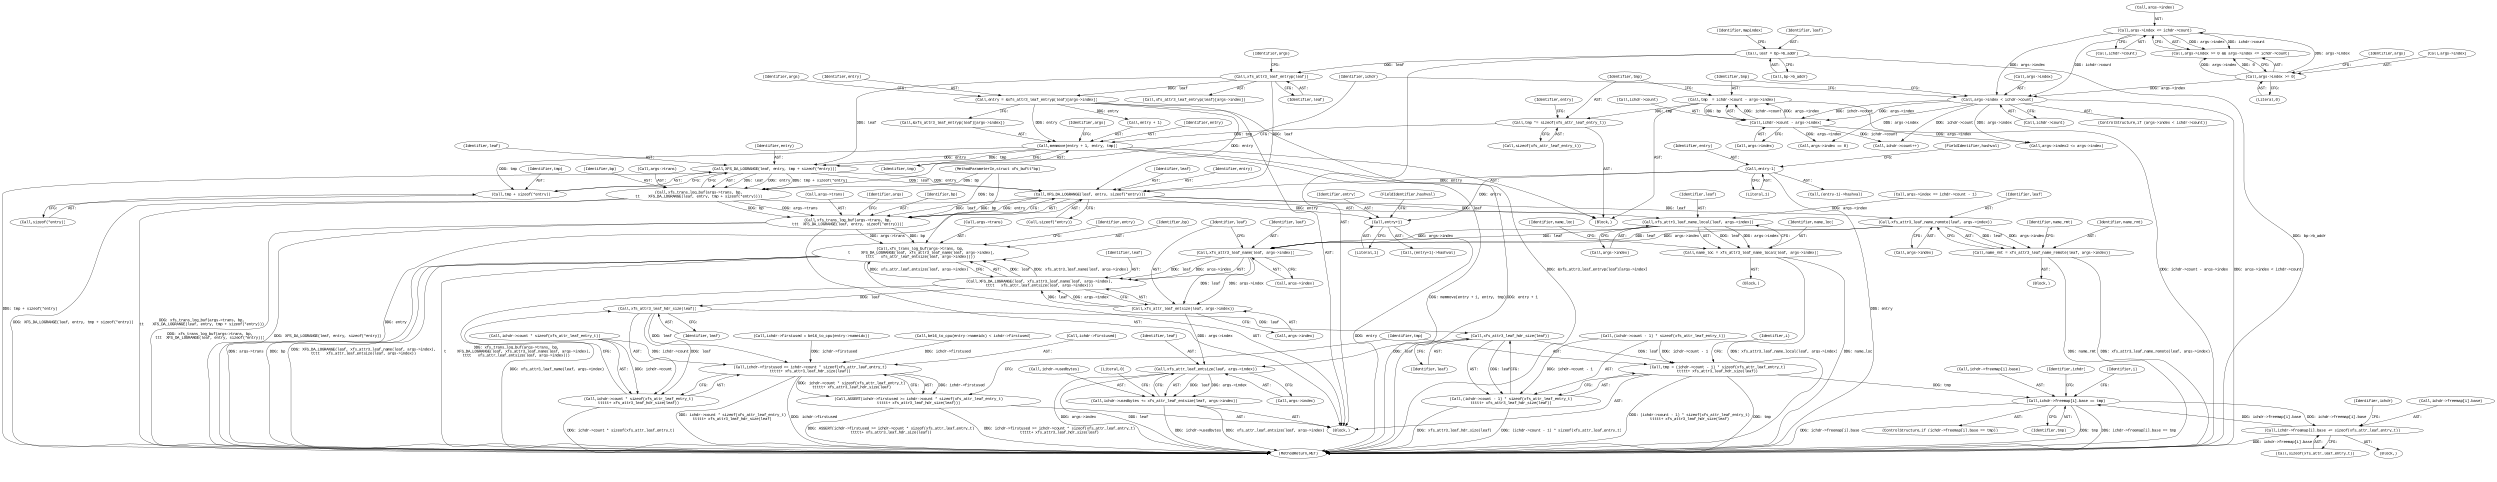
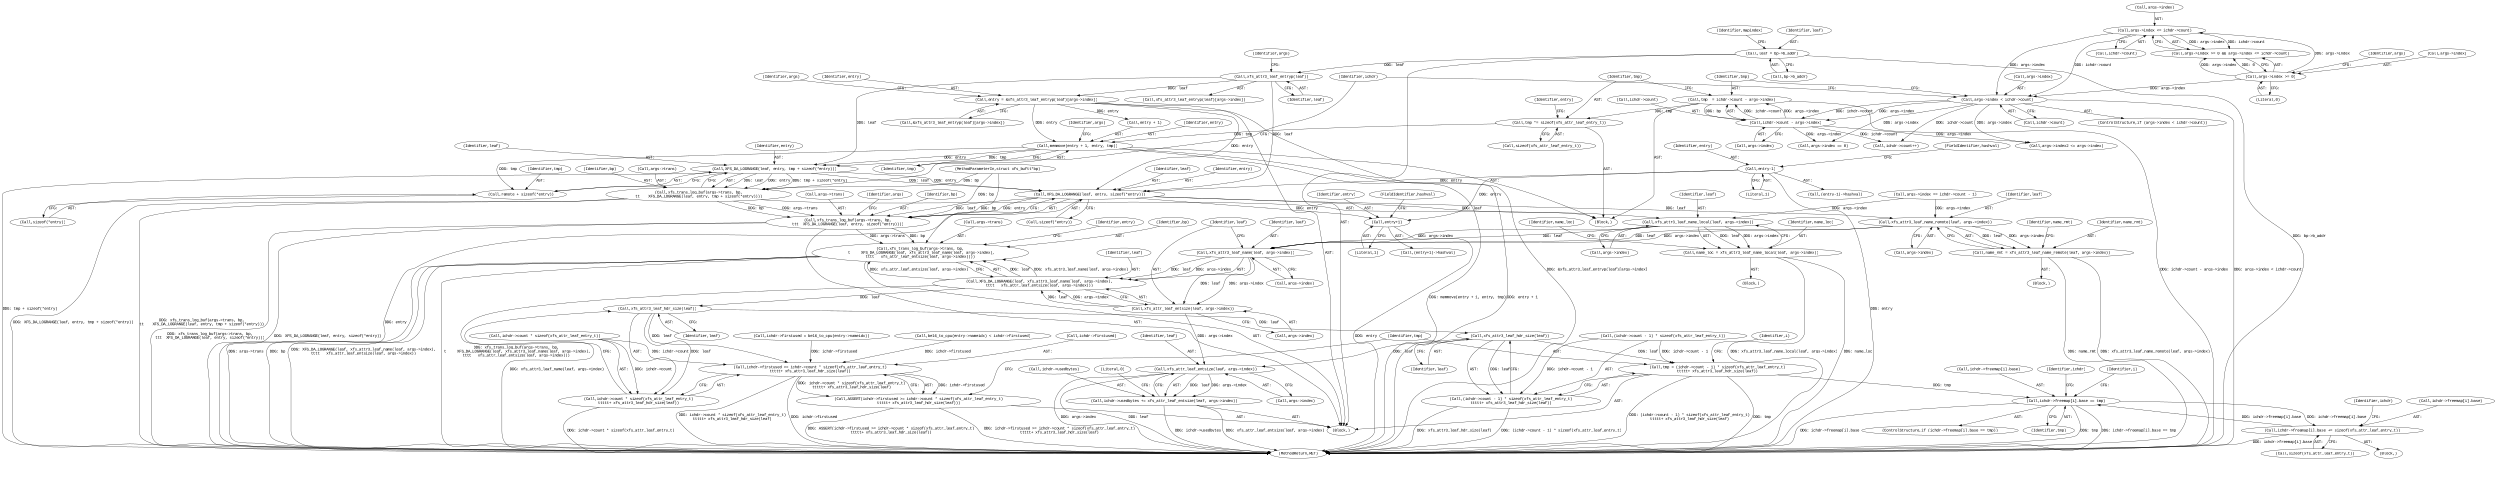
  digraph {
    fontname="Liberation Mono"
    node [fontname="Liberation Mono"]
    edge [fontname="Liberation Mono"]
    n1 [label="(Call,memmove(entry + 1, entry, tmp))"]
    n2 [label="(Call,XFS_DA_LOGRANGE(leaf, entry, tmp + sizeof(*entry)))"]
-   n3 [label="(Call,tmp + sizeof(*entry))"]
+   n3 [label="(Call,remote + sizeof(*entry))"]
    n4 [label="(Identifier,tmp)"]
    n5 [label="(MethodReturn,RET)"]
    n6 [label="(Block,)"]
    n7 [label="(Call,XFS_DA_LOGRANGE(leaf, entry, sizeof(*entry)))"]
    n8 [label="(Call,xfs_trans_log_buf(args->trans, bp,\n\t\t    XFS_DA_LOGRANGE(leaf, entry, tmp + sizeof(*entry))))"]
    n9 [label="(Call,sizeof(*entry))"]
    n10 [label="(Call,entry = &xfs_attr3_leaf_entryp(leaf)[args->index])"]
    n11 [label="(Call,&xfs_attr3_leaf_entryp(leaf)[args->index])"]
    n12 [label="(Call,entry + 1)"]
    n13 [label="(Block,)"]
    n14 [label="(Call,xfs_trans_log_buf(args->trans, bp,\n\t\t\t  XFS_DA_LOGRANGE(leaf, entry, sizeof(*entry))))"]
    n15 [label="(Call,entry+1)"]
    n16 [label="(Call,xfs_attr3_leaf_name_local(leaf, args->index))"]
    n17 [label="(Call,xfs_attr3_leaf_name_remote(leaf, args->index))"]
    n18 [label="(Call,sizeof(*entry))"]
    n19 [label="(Call,xfs_attr3_leaf_entryp(leaf))"]
    n20 [label="(Call,xfs_attr3_leaf_entryp(leaf)[args->index])"]
    n21 [label="(Identifier,leaf)"]
    n22 [label="(Call,leaf = bp->b_addr)"]
    n23 [label="(Call,bp->b_addr)"]
    n24 [label="(Call,tmp *= sizeof(xfs_attr_leaf_entry_t))"]
    n25 [label="(Call,sizeof(xfs_attr_leaf_entry_t))"]
    n26 [label="(Call,tmp  = ichdr->count - args->index)"]
    n27 [label="(Call,ichdr->count - args->index)"]
    n28 [label="(Call,args->index == 0)"]
    n29 [label="(Call,args->index)"]
    n30 [label="(Call,ichdr->count++)"]
    n31 [label="(Call,args->index2 <= args->index)"]
    n32 [label="(Call,args->index < ichdr->count)"]
    n33 [label="(Call,ichdr->count)"]
    n34 [label="(ControlStructure,if (args->index < ichdr->count))"]
    n35 [label="(Call,args->index <= ichdr->count)"]
    n36 [label="(Call,ichdr->count)"]
    n37 [label="(Call,args->index >= 0 && args->index <= ichdr->count)"]
    n38 [label="(Call,args->index >= 0)"]
    n39 [label="(Literal,0)"]
    n40 [label="(Call,xfs_trans_log_buf(args->trans, bp,\n \t     XFS_DA_LOGRANGE(leaf, xfs_attr3_leaf_name(leaf, args->index),\n\t\t\t\t   xfs_attr_leaf_entsize(leaf, args->index))))"]
    n41 [label="(Call,XFS_DA_LOGRANGE(leaf, xfs_attr3_leaf_name(leaf, args->index),\n\t\t\t\t   xfs_attr_leaf_entsize(leaf, args->index)))"]
    n42 [label="(Call,xfs_attr_leaf_entsize(leaf, args->index))"]
    n43 [label="(Call,xfs_attr3_leaf_hdr_size(leaf))"]
    n44 [label="(Call,entry-1)"]
    n45 [label="(Literal,1)"]
    n46 [label="(Call,(entry-1)->hashval)"]
    n47 [label="(Literal,1)"]
    n48 [label="(Call,(entry+1)->hashval)"]
    n49 [label="(Call,name_loc = xfs_attr3_leaf_name_local(leaf, args->index))"]
    n50 [label="(Call,xfs_attr3_leaf_name(leaf, args->index))"]
    n51 [label="(Call,args->index)"]
    n52 [label="(Call,name_rmt = xfs_attr3_leaf_name_remote(leaf, args->index))"]
    n53 [label="(Call,args->index)"]
    n54 [label="(Block,)"]
    n55 [label="(Call,args->index)"]
    n56 [label="(Call,xfs_attr_leaf_entsize(leaf, args->index))"]
    n57 [label="(Call,args->index)"]
    n58 [label="(Call,ichdr->firstused >= ichdr->count * sizeof(xfs_attr_leaf_entry_t)\n\t\t\t\t\t+ xfs_attr3_leaf_hdr_size(leaf))"]
    n59 [label="(Call,ichdr->count * sizeof(xfs_attr_leaf_entry_t)\n\t\t\t\t\t+ xfs_attr3_leaf_hdr_size(leaf))"]
    n60 [label="(Call,xfs_attr3_leaf_hdr_size(leaf))"]
    n61 [label="(Identifier,leaf)"]
    n62 [label="(Call,ASSERT(ichdr->firstused >= ichdr->count * sizeof(xfs_attr_leaf_entry_t)\n\t\t\t\t\t+ xfs_attr3_leaf_hdr_size(leaf)))"]
    n63 [label="(Call,tmp = (ichdr->count - 1) * sizeof(xfs_attr_leaf_entry_t)\n\t\t\t\t\t+ xfs_attr3_leaf_hdr_size(leaf))"]
    n64 [label="(Call,(ichdr->count - 1) * sizeof(xfs_attr_leaf_entry_t)\n\t\t\t\t\t+ xfs_attr3_leaf_hdr_size(leaf))"]
    n65 [label="(Identifier,leaf)"]
    n66 [label="(Call,ichdr->freemap[i].base == tmp)"]
    n67 [label="(Call,ichdr->usedbytes += xfs_attr_leaf_entsize(leaf, args->index))"]
    n68 [label="(Call,args->index)"]
    n69 [label="(Call,ichdr->freemap[i].base += sizeof(xfs_attr_leaf_entry_t))"]
    n70 [label="(ControlStructure,if (ichdr->freemap[i].base == tmp))"]
    n71 [label="(Identifier,tmp)"]
    n72 [label="(Call,sizeof(xfs_attr_leaf_entry_t))"]
    n73 [label="(Block,)"]
    n74 [label="(Block,)"]
    n75 [label="(Identifier,entry)"]
    n76 [label="(Identifier,entry)"]
    n77 [label="(Identifier,i)"]
    n78 [label="(Identifier,leaf)"]
    n79 [label="(Call,(ichdr->count - 1) * sizeof(xfs_attr_leaf_entry_t))"]
    n80 [label="(Call,args->trans)"]
    n81 [label="(Identifier,args)"]
    n82 [label="(Identifier,leaf)"]
    n83 [label="(Identifier,ichdr)"]
    n84 [label="(Identifier,entry)"]
    n85 [label="(Identifier,leaf)"]
    n86 [label="(Call,args->index == ichdr->count - 1)"]
    n87 [label="(Identifier,leaf)"]
    n88 [label="(Identifier,leaf)"]
    n89 [label="(Identifier,args)"]
    n90 [label="(Identifier,leaf)"]
    n91 [label="(Call,be16_to_cpu(entry->nameidx) < ichdr->firstused)"]
    n92 [label="(Call,args->index)"]
    n93 [label="(Identifier,tmp)"]
    n94 [label="(Identifier,leaf)"]
    n95 [label="(Call,args->trans)"]
    n96 [label="(Identifier,entry)"]
    n97 [label="(Identifier,bp)"]
    n98 [label="(Call,ichdr->freemap[i].base)"]
    n99 [label="(Identifier,entry)"]
    n100 [label="(Identifier,ichdr)"]
    n101 [label="(Call,args->trans)"]
    n102 [label="(Call,ichdr->usedbytes)"]
    n103 [label="(FieldIdentifier,hashval)"]
    n104 [label="(Call,ichdr->freemap[i].base)"]
    n105 [label="(FieldIdentifier,hashval)"]
    n106 [label="(Call,ichdr->firstused)"]
    n107 [label="(Identifier,tmp)"]
    n108 [label="(Identifier,tmp)"]
    n109 [label="(Identifier,name_loc)"]
    n110 [label="(Identifier,name_rmt)"]
    n111 [label="(Identifier,name_rmt)"]
    n112 [label="(Identifier,entry)"]
    n113 [label="(Identifier,ichdr)"]
    n114 [label="(Identifier,leaf)"]
    n115 [label="(Identifier,bp)"]
    n116 [label="(Identifier,leaf)"]
    n117 [label="(Identifier,name_loc)"]
    n118 [label="(Identifier,entry)"]
    n119 [label="(Identifier,entry)"]
    n120 [label="(Identifier,args)"]
    n121 [label="(Identifier,tmp)"]
    n122 [label="(Call,ichdr->firstused = be16_to_cpu(entry->nameidx))"]
    n123 [label="(Identifier,mapindex)"]
    n124 [label="(Identifier,args)"]
    n125 [label="(Identifier,i)"]
    n126 [label="(Call,args->index)"]
    n127 [label="(Identifier,args)"]
    n128 [label="(Call,args->index)"]
    n129 [label="(MethodParameterIn,struct xfs_buf\t\t*bp)"]
    n130 [label="(Literal,0)"]
    n131 [label="(Identifier,bp)"]
    n132 [label="(Call,ichdr->count)"]
    n133 [label="(Call,ichdr->count * sizeof(xfs_attr_leaf_entry_t))"]
    n1 -> n2 [label="DDG: entry"]
    n1 -> n2 [label="DDG: tmp"]
    n1 -> n3 [label="DDG: tmp"]
    n1 -> n4 [label="CFG: "]
    n1 -> n5 [label="DDG: memmove(entry + 1, entry, tmp)"]
    n1 -> n5 [label="DDG: entry + 1"]
    n1 -> n6 [label="AST: "]
    n2 -> n3 [label="CFG: "]
    n2 -> n5 [label="DDG: tmp + sizeof(*entry)"]
    n2 -> n7 [label="DDG: leaf"]
    n2 -> n7 [label="DDG: entry"]
    n2 -> n8 [label="AST: "]
    n2 -> n8 [label="DDG: leaf"]
    n2 -> n8 [label="DDG: entry"]
    n2 -> n8 [label="DDG: tmp + sizeof(*entry)"]
    n3 -> n2 [label="AST: "]
    n3 -> n9 [label="CFG: "]
    n4 -> n1 [label="AST: "]
    n7 -> n5 [label="DDG: entry"]
    n7 -> n14 [label="AST: "]
    n7 -> n14 [label="DDG: leaf"]
    n7 -> n14 [label="DDG: entry"]
    n7 -> n15 [label="DDG: entry"]
    n7 -> n16 [label="DDG: leaf"]
    n7 -> n17 [label="DDG: leaf"]
    n7 -> n18 [label="CFG: "]
    n8 -> n2 [label="CFG: "]
    n8 -> n5 [label="DDG: XFS_DA_LOGRANGE(leaf, entry, tmp + sizeof(*entry))"]
    n8 -> n5 [label="DDG: xfs_trans_log_buf(args->trans, bp,\n\t\t    XFS_DA_LOGRANGE(leaf, entry, tmp + sizeof(*entry)))"]
    n8 -> n6 [label="AST: "]
    n8 -> n14 [label="DDG: args->trans"]
    n8 -> n14 [label="DDG: bp"]
    n9 -> n3 [label="AST: "]
    n10 -> n1 [label="DDG: entry"]
    n10 -> n5 [label="DDG: &xfs_attr3_leaf_entryp(leaf)[args->index]"]
    n10 -> n7 [label="DDG: entry"]
    n10 -> n11 [label="CFG: "]
    n10 -> n12 [label="DDG: entry"]
    n10 -> n13 [label="AST: "]
-   n11 -> n1 [label="AST: "]
+   n11 -> n10 [label="AST: "]
    n12 -> n1 [label="AST: "]
    n14 -> n5 [label="DDG: xfs_trans_log_buf(args->trans, bp,\n\t\t\t  XFS_DA_LOGRANGE(leaf, entry, sizeof(*entry)))"]
    n14 -> n5 [label="DDG: XFS_DA_LOGRANGE(leaf, entry, sizeof(*entry))"]
    n14 -> n7 [label="CFG: "]
    n14 -> n13 [label="AST: "]
    n14 -> n40 [label="DDG: args->trans"]
    n14 -> n40 [label="DDG: bp"]
    n15 -> n5 [label="DDG: entry"]
    n15 -> n47 [label="CFG: "]
    n15 -> n48 [label="AST: "]
    n16 -> n49 [label="AST: "]
    n16 -> n49 [label="DDG: leaf"]
    n16 -> n49 [label="DDG: args->index"]
    n16 -> n50 [label="DDG: leaf"]
    n16 -> n50 [label="DDG: args->index"]
    n16 -> n51 [label="CFG: "]
    n17 -> n50 [label="DDG: leaf"]
    n17 -> n50 [label="DDG: args->index"]
    n17 -> n52 [label="AST: "]
    n17 -> n52 [label="DDG: leaf"]
    n17 -> n52 [label="DDG: args->index"]
    n17 -> n53 [label="CFG: "]
    n18 -> n7 [label="AST: "]
    n19 -> n2 [label="DDG: leaf"]
    n19 -> n7 [label="DDG: leaf"]
    n19 -> n10 [label="DDG: leaf"]
    n19 -> n20 [label="AST: "]
    n19 -> n21 [label="CFG: "]
    n21 -> n19 [label="AST: "]
    n22 -> n5 [label="DDG: bp->b_addr"]
    n22 -> n13 [label="AST: "]
    n22 -> n19 [label="DDG: leaf"]
    n22 -> n23 [label="CFG: "]
    n23 -> n22 [label="AST: "]
    n24 -> n1 [label="DDG: tmp"]
    n24 -> n6 [label="AST: "]
    n24 -> n25 [label="CFG: "]
    n25 -> n24 [label="AST: "]
    n26 -> n5 [label="DDG: ichdr->count - args->index"]
    n26 -> n6 [label="AST: "]
    n26 -> n24 [label="DDG: tmp"]
    n26 -> n27 [label="DDG: bp"]
    n27 -> n26 [label="AST: "]
    n27 -> n26 [label="DDG: ichdr->count"]
    n27 -> n26 [label="DDG: args->index"]
    n27 -> n28 [label="DDG: args->index"]
    n27 -> n29 [label="CFG: "]
    n27 -> n30 [label="DDG: ichdr->count"]
    n27 -> n31 [label="DDG: args->index"]
    n29 -> n27 [label="AST: "]
    n32 -> n5 [label="DDG: args->index < ichdr->count"]
    n32 -> n27 [label="DDG: ichdr->count"]
    n32 -> n27 [label="DDG: args->index"]
    n32 -> n28 [label="DDG: args->index"]
    n32 -> n30 [label="DDG: ichdr->count"]
    n32 -> n31 [label="DDG: args->index"]
    n32 -> n33 [label="CFG: "]
    n32 -> n34 [label="AST: "]
    n33 -> n32 [label="AST: "]
    n35 -> n32 [label="DDG: args->index"]
    n35 -> n32 [label="DDG: ichdr->count"]
    n35 -> n36 [label="CFG: "]
    n35 -> n37 [label="AST: "]
    n35 -> n37 [label="DDG: args->index"]
    n35 -> n37 [label="DDG: ichdr->count"]
    n36 -> n35 [label="AST: "]
    n37 -> n35 [label="CFG: "]
    n37 -> n38 [label="CFG: "]
    n38 -> n32 [label="DDG: args->index"]
    n38 -> n35 [label="DDG: args->index"]
    n38 -> n37 [label="AST: "]
    n38 -> n37 [label="DDG: args->index"]
    n38 -> n37 [label="DDG: 0"]
    n38 -> n39 [label="CFG: "]
    n39 -> n38 [label="AST: "]
    n40 -> n5 [label="DDG: args->trans"]
    n40 -> n5 [label="DDG: bp"]
    n40 -> n5 [label="DDG: XFS_DA_LOGRANGE(leaf, xfs_attr3_leaf_name(leaf, args->index),\n\t\t\t\t   xfs_attr_leaf_entsize(leaf, args->index))"]
    n40 -> n5 [label="DDG: xfs_trans_log_buf(args->trans, bp,\n \t     XFS_DA_LOGRANGE(leaf, xfs_attr3_leaf_name(leaf, args->index),\n\t\t\t\t   xfs_attr_leaf_entsize(leaf, args->index)))"]
    n40 -> n13 [label="AST: "]
    n40 -> n41 [label="CFG: "]
    n41 -> n5 [label="DDG: xfs_attr3_leaf_name(leaf, args->index)"]
    n41 -> n40 [label="AST: "]
    n41 -> n40 [label="DDG: leaf"]
    n41 -> n40 [label="DDG: xfs_attr3_leaf_name(leaf, args->index)"]
    n41 -> n40 [label="DDG: xfs_attr_leaf_entsize(leaf, args->index)"]
    n41 -> n42 [label="CFG: "]
    n41 -> n43 [label="DDG: leaf"]
    n42 -> n41 [label="AST: "]
    n42 -> n41 [label="DDG: leaf"]
    n42 -> n41 [label="DDG: args->index"]
    n42 -> n56 [label="DDG: args->index"]
    n42 -> n57 [label="CFG: "]
    n43 -> n58 [label="DDG: leaf"]
    n43 -> n59 [label="AST: "]
    n43 -> n59 [label="DDG: leaf"]
    n43 -> n60 [label="DDG: leaf"]
    n43 -> n61 [label="CFG: "]
    n44 -> n5 [label="DDG: entry"]
    n44 -> n7 [label="DDG: entry"]
    n44 -> n15 [label="DDG: entry"]
    n44 -> n45 [label="CFG: "]
    n44 -> n46 [label="AST: "]
    n45 -> n44 [label="AST: "]
    n47 -> n15 [label="AST: "]
    n49 -> n5 [label="DDG: name_loc"]
    n49 -> n5 [label="DDG: xfs_attr3_leaf_name_local(leaf, args->index)"]
    n49 -> n16 [label="CFG: "]
    n49 -> n54 [label="AST: "]
    n50 -> n41 [label="AST: "]
    n50 -> n41 [label="DDG: leaf"]
    n50 -> n41 [label="DDG: args->index"]
    n50 -> n42 [label="DDG: leaf"]
    n50 -> n42 [label="DDG: args->index"]
    n50 -> n55 [label="CFG: "]
    n51 -> n16 [label="AST: "]
    n52 -> n5 [label="DDG: xfs_attr3_leaf_name_remote(leaf, args->index)"]
    n52 -> n5 [label="DDG: name_rmt"]
    n52 -> n17 [label="CFG: "]
    n52 -> n74 [label="AST: "]
    n53 -> n17 [label="AST: "]
    n55 -> n50 [label="AST: "]
    n56 -> n5 [label="DDG: leaf"]
    n56 -> n5 [label="DDG: args->index"]
    n56 -> n67 [label="AST: "]
    n56 -> n67 [label="DDG: leaf"]
    n56 -> n67 [label="DDG: args->index"]
    n56 -> n68 [label="CFG: "]
    n57 -> n42 [label="AST: "]
    n58 -> n5 [label="DDG: ichdr->count * sizeof(xfs_attr_leaf_entry_t)\n\t\t\t\t\t+ xfs_attr3_leaf_hdr_size(leaf)"]
    n58 -> n5 [label="DDG: ichdr->firstused"]
    n58 -> n59 [label="CFG: "]
    n58 -> n62 [label="AST: "]
    n58 -> n62 [label="DDG: ichdr->firstused"]
    n58 -> n62 [label="DDG: ichdr->count * sizeof(xfs_attr_leaf_entry_t)\n\t\t\t\t\t+ xfs_attr3_leaf_hdr_size(leaf)"]
    n59 -> n5 [label="DDG: ichdr->count * sizeof(xfs_attr_leaf_entry_t)"]
    n59 -> n43 [label="CFG: "]
    n59 -> n58 [label="AST: "]
    n60 -> n56 [label="DDG: leaf"]
    n60 -> n63 [label="DDG: leaf"]
    n60 -> n64 [label="AST: "]
    n60 -> n64 [label="DDG: leaf"]
    n60 -> n65 [label="CFG: "]
    n61 -> n43 [label="AST: "]
    n62 -> n5 [label="DDG: ASSERT(ichdr->firstused >= ichdr->count * sizeof(xfs_attr_leaf_entry_t)\n\t\t\t\t\t+ xfs_attr3_leaf_hdr_size(leaf))"]
    n62 -> n5 [label="DDG: ichdr->firstused >= ichdr->count * sizeof(xfs_attr_leaf_entry_t)\n\t\t\t\t\t+ xfs_attr3_leaf_hdr_size(leaf)"]
    n62 -> n13 [label="AST: "]
    n62 -> n58 [label="CFG: "]
    n63 -> n5 [label="DDG: (ichdr->count - 1) * sizeof(xfs_attr_leaf_entry_t)\n\t\t\t\t\t+ xfs_attr3_leaf_hdr_size(leaf)"]
    n63 -> n5 [label="DDG: tmp"]
    n63 -> n13 [label="AST: "]
    n63 -> n64 [label="CFG: "]
    n63 -> n66 [label="DDG: tmp"]
    n64 -> n5 [label="DDG: (ichdr->count - 1) * sizeof(xfs_attr_leaf_entry_t)"]
    n64 -> n5 [label="DDG: xfs_attr3_leaf_hdr_size(leaf)"]
    n64 -> n60 [label="CFG: "]
    n64 -> n63 [label="AST: "]
    n65 -> n60 [label="AST: "]
    n66 -> n5 [label="DDG: ichdr->freemap[i].base"]
    n66 -> n5 [label="DDG: tmp"]
    n66 -> n5 [label="DDG: ichdr->freemap[i].base == tmp"]
    n66 -> n69 [label="DDG: ichdr->freemap[i].base"]
    n66 -> n70 [label="AST: "]
    n66 -> n71 [label="CFG: "]
    n67 -> n5 [label="DDG: xfs_attr_leaf_entsize(leaf, args->index)"]
    n67 -> n5 [label="DDG: ichdr->usedbytes"]
    n67 -> n13 [label="AST: "]
    n67 -> n56 [label="CFG: "]
    n68 -> n56 [label="AST: "]
    n69 -> n5 [label="DDG: ichdr->freemap[i].base"]
    n69 -> n66 [label="DDG: ichdr->freemap[i].base"]
    n69 -> n72 [label="CFG: "]
    n69 -> n73 [label="AST: "]
    n71 -> n66 [label="AST: "]
    n72 -> n69 [label="AST: "]
    n75 -> n2 [label="AST: "]
    n76 -> n24 [label="CFG: "]
    n77 -> n63 [label="CFG: "]
    n78 -> n16 [label="AST: "]
    n79 -> n63 [label="DDG: ichdr->count - 1"]
    n79 -> n64 [label="AST: "]
    n79 -> n64 [label="DDG: ichdr->count - 1"]
    n80 -> n40 [label="AST: "]
    n81 -> n19 [label="CFG: "]
    n82 -> n2 [label="AST: "]
    n83 -> n69 [label="CFG: "]
    n84 -> n40 [label="CFG: "]
    n85 -> n22 [label="AST: "]
    n86 -> n16 [label="DDG: args->index"]
+   n86 -> n17 [label="DDG: args->index"]
    n87 -> n7 [label="AST: "]
    n88 -> n56 [label="AST: "]
    n89 -> n10 [label="CFG: "]
    n90 -> n41 [label="AST: "]
    n91 -> n58 [label="DDG: ichdr->firstused"]
    n92 -> n35 [label="AST: "]
    n93 -> n3 [label="AST: "]
    n94 -> n42 [label="AST: "]
    n94 -> n50 [label="CFG: "]
    n95 -> n14 [label="AST: "]
    n96 -> n7 [label="AST: "]
    n97 -> n8 [label="AST: "]
    n98 -> n66 [label="AST: "]
    n99 -> n15 [label="AST: "]
    n100 -> n8 [label="CFG: "]
    n100 -> n32 [label="CFG: "]
    n101 -> n8 [label="AST: "]
    n102 -> n67 [label="AST: "]
    n103 -> n44 [label="CFG: "]
    n104 -> n69 [label="AST: "]
    n105 -> n15 [label="CFG: "]
    n106 -> n58 [label="AST: "]
    n107 -> n24 [label="AST: "]
    n107 -> n26 [label="CFG: "]
    n108 -> n26 [label="AST: "]
    n108 -> n32 [label="CFG: "]
    n109 -> n49 [label="CFG: "]
    n110 -> n52 [label="CFG: "]
    n111 -> n52 [label="AST: "]
    n112 -> n1 [label="AST: "]
    n113 -> n66 [label="CFG: "]
    n114 -> n17 [label="AST: "]
    n115 -> n40 [label="AST: "]
    n116 -> n50 [label="AST: "]
    n117 -> n49 [label="AST: "]
    n118 -> n44 [label="AST: "]
    n119 -> n10 [label="AST: "]
    n120 -> n38 [label="CFG: "]
    n121 -> n62 [label="CFG: "]
    n121 -> n63 [label="AST: "]
    n122 -> n58 [label="DDG: ichdr->firstused"]
    n123 -> n22 [label="CFG: "]
    n124 -> n1 [label="CFG: "]
    n125 -> n66 [label="CFG: "]
    n126 -> n38 [label="AST: "]
    n127 -> n14 [label="CFG: "]
    n128 -> n32 [label="AST: "]
    n129 -> n8 [label="DDG: bp"]
    n129 -> n14 [label="DDG: bp"]
    n129 -> n40 [label="DDG: bp"]
    n130 -> n67 [label="CFG: "]
    n131 -> n14 [label="AST: "]
    n132 -> n27 [label="AST: "]
    n133 -> n58 [label="DDG: ichdr->count"]
    n133 -> n59 [label="AST: "]
    n133 -> n59 [label="DDG: ichdr->count"]
  }
